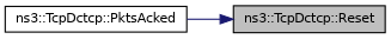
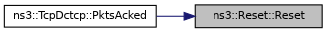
  digraph {
    rankdir=RL
    node [color=black fontname=Helvetica fontsize=10 shape=record style=filled]
-   n1 [fillcolor=grey75 fontcolor=black height=0.2 label="ns3::TcpDctcp::Reset" width=0.4]
+   n1 [fillcolor=grey75 fontcolor=black height=0.2 label="ns3::Reset::Reset" width=0.4]
    n2 [fillcolor=white height=0.2 label="ns3::TcpDctcp::PktsAcked" width=0.4]
    n1 -> n2 [color=midnightblue dir=back fontname=Helvetica fontsize=10 labelfontname=Helvetica labelfontsize=10 style=solid]
  }
